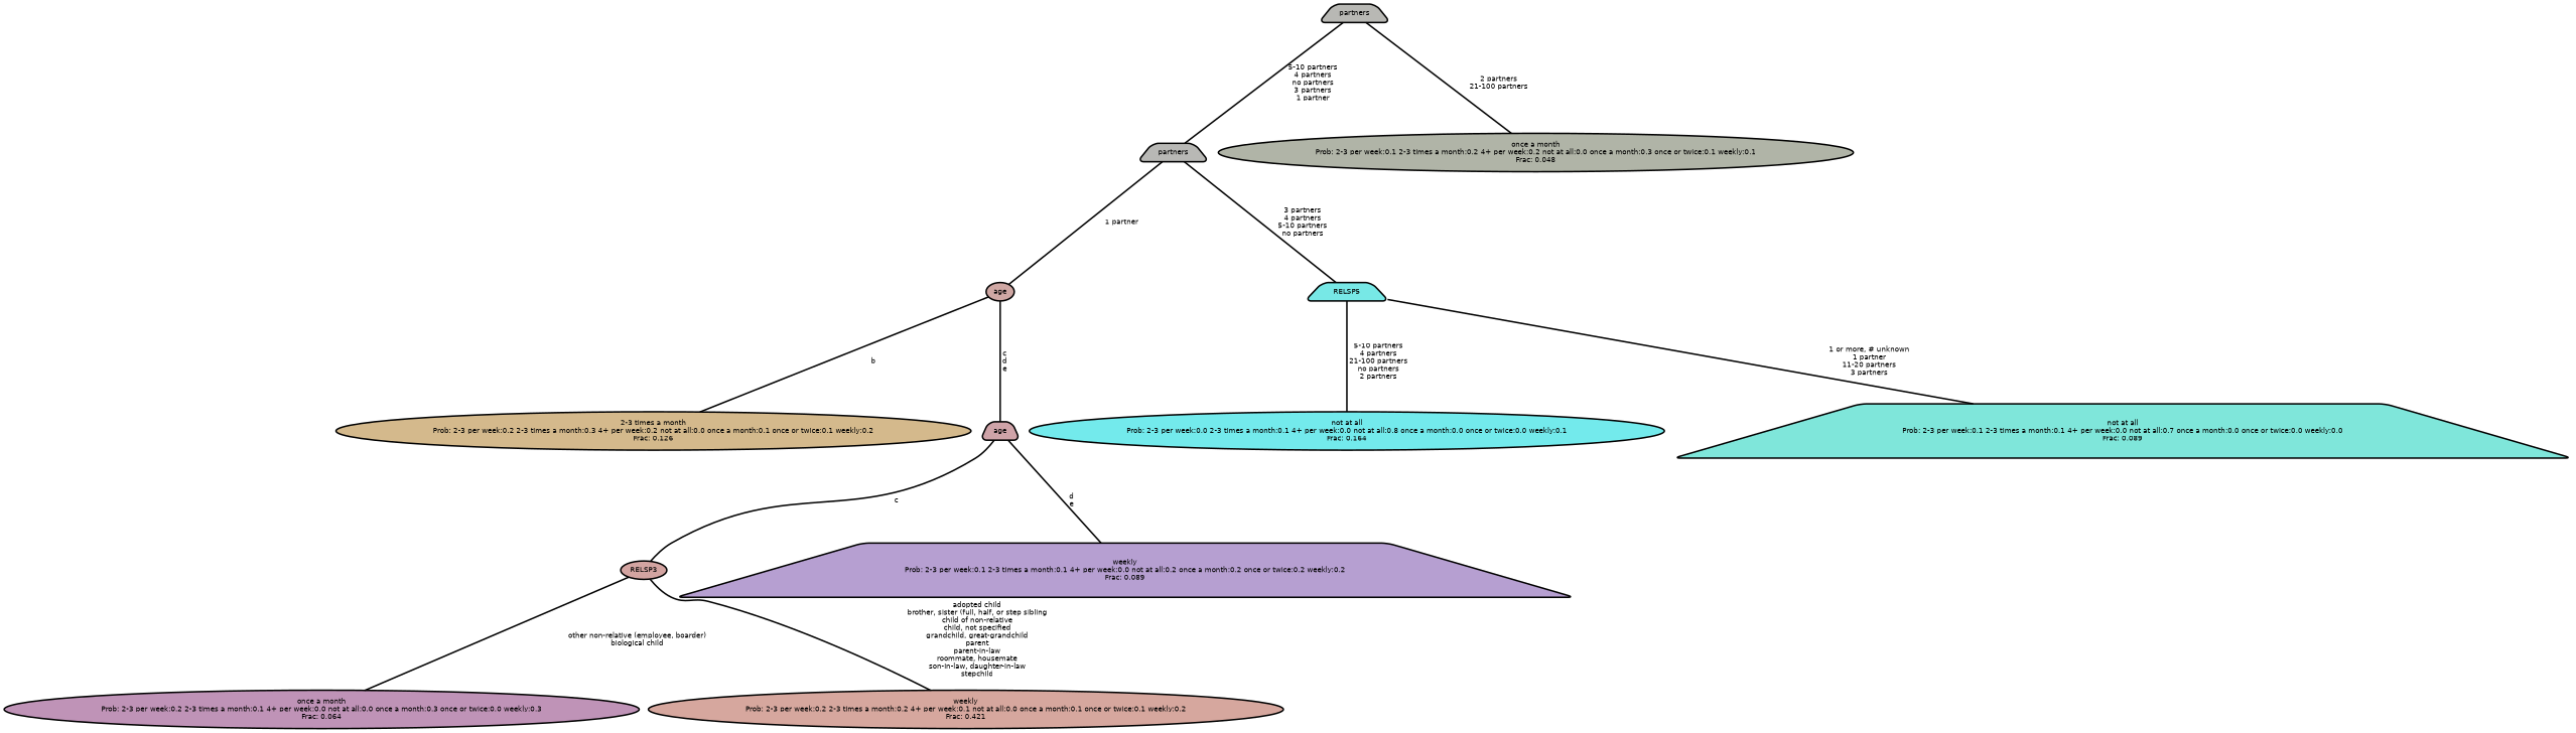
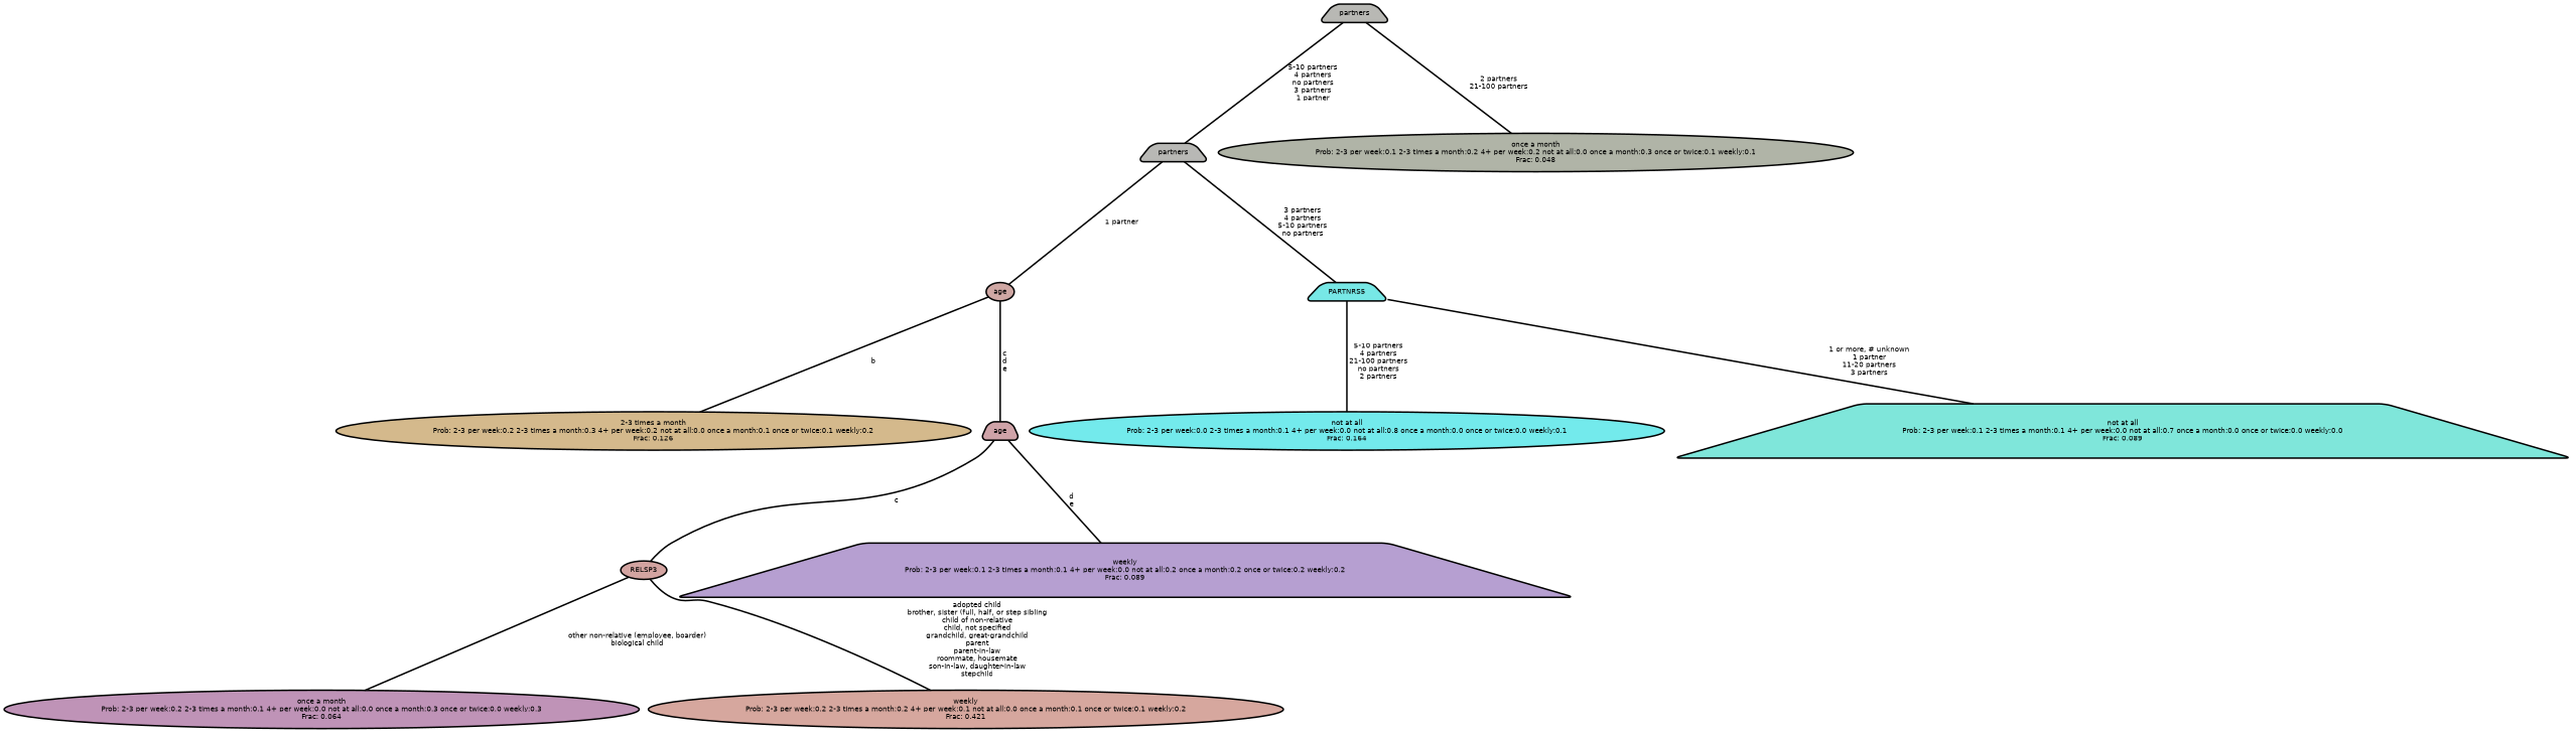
  graph {
    ranksep="0 equally"
    splines=straight
    node [color=black fontcolor=black fontname=helvetica penwidth=3 shape=ellipse style="filled, rounded"]
    edge [color=black fontname=helvetica penwidth=3]
    n1 [fillcolor="#d4b98c" label="2-3 times a month\nProb: 2-3 per week:0.2 2-3 times a month:0.3 4+ per week:0.2 not at all:0.0 once a month:0.1 once or twice:0.1 weekly:0.2\nFrac: 0.126"]
    n2 [fillcolor="#cfa7a3" label=age]
    n3 [fillcolor="#cfa3a8" label=age shape=trapezium]
    n4 [fillcolor="#bf93b7" label="once a month\nProb: 2-3 per week:0.2 2-3 times a month:0.1 4+ per week:0.0 not at all:0.0 once a month:0.3 once or twice:0.0 weekly:0.3\nFrac: 0.064"]
    n5 [fillcolor="#d3a4a1" label=RELSP3]
    n6 [fillcolor="#d6a79e" label="weekly\nProb: 2-3 per week:0.2 2-3 times a month:0.2 4+ per week:0.1 not at all:0.0 once a month:0.1 once or twice:0.1 weekly:0.2\nFrac: 0.421"]
    n7 [fillcolor="#b69fd1" label="weekly\nProb: 2-3 per week:0.1 2-3 times a month:0.1 4+ per week:0.0 not at all:0.2 once a month:0.2 once or twice:0.2 weekly:0.2\nFrac: 0.089" shape=trapezium]
    n8 [fillcolor="#b8b8b5" label=partners shape=trapezium]
-   n9 [fillcolor="#77e8e6" label=RELSP5 shape=trapezium]
+   n9 [fillcolor="#77e8e6" label=PARTNRS5 shape=trapezium]
    n10 [fillcolor="#73eaec" label="not at all\nProb: 2-3 per week:0.0 2-3 times a month:0.1 4+ per week:0.0 not at all:0.8 once a month:0.0 once or twice:0.0 weekly:0.1\nFrac: 0.164"]
    n11 [fillcolor="#7fe6da" label="not at all\nProb: 2-3 per week:0.1 2-3 times a month:0.1 4+ per week:0.0 not at all:0.7 once a month:0.0 once or twice:0.0 weekly:0.0\nFrac: 0.089" shape=trapezium]
    n12 [fillcolor="#b8b8b4" label=partners shape=trapezium]
    n13 [fillcolor="#b0b4a7" label="once a month\nProb: 2-3 per week:0.1 2-3 times a month:0.2 4+ per week:0.2 not at all:0.0 once a month:0.3 once or twice:0.1 weekly:0.1\nFrac: 0.048"]
    subgraph sub_1 {
      rank=same
    }
    n2 -- n1 [label=" b"]
    n2 -- n3 [label=" c\n d\n e"]
    n3 -- n5 [label=" c"]
    n3 -- n7 [label=" d\n e"]
    n5 -- n4 [label=" other non-relative (employee, boarder)\n biological child"]
    n5 -- n6 [label=" adopted child\n brother, sister (full, half, or step sibling\n child of non-relative\n child, not specified\n grandchild, great-grandchild\n parent\n parent-in-law\n roommate, housemate\n son-in-law, daughter-in-law\n stepchild"]
    n8 -- n2 [label=" 1 partner"]
    n8 -- n9 [label=" 3 partners\n 4 partners\n 5-10 partners\n no partners"]
    n9 -- n10 [label=" 5-10 partners\n 4 partners\n 21-100 partners\n no partners\n 2 partners"]
    n9 -- n11 [label=" 1 or more, # unknown\n 1 partner\n 11-20 partners\n 3 partners"]
    n12 -- n8 [label=" 5-10 partners\n 4 partners\n no partners\n 3 partners\n 1 partner"]
    n12 -- n13 [label=" 2 partners\n 21-100 partners"]
  }
